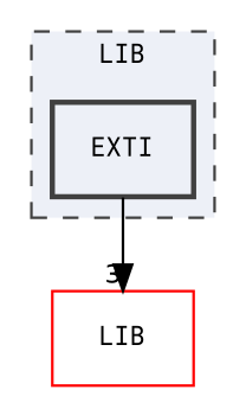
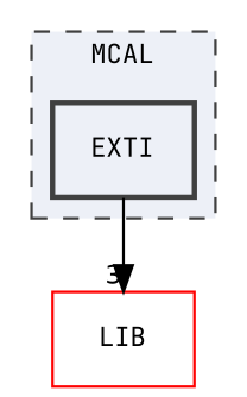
  digraph {
    compound=true
    fontname="JetBrains Mono"
    node [fillcolor="#edf0f7" fontname="JetBrains Mono" fontsize=10 shape=box]
    n1 [color=grey25 label=EXTI style="filled,bold,"]
    n2 [color=red label=LIB]
    subgraph cluster_1 {
      bgcolor="#edf0f7"
      fontsize=10
-     label=LIB
+     label=MCAL
      pencolor=grey25
      style="filled,dashed,"
      n1
    }
    n1 -> n2 [fontname="JetBrains Mono" fontsize=10 headlabel=3 labeldistance=1.5 labelfontname=Helvetica labelfontsize=10]
  }
